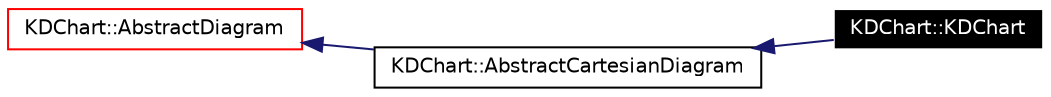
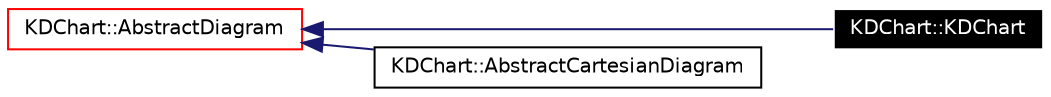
  digraph {
    rankdir=LR
    node [fontname=Helvetica fontsize=10 shape=record]
    edge [color=midnightblue dir=back fontname=Helvetica fontsize=10 labelfontname=Helvetica labelfontsize=10 style=solid]
    n1 [color=white fillcolor=black fontcolor=white height=0.2 label="KDChart::KDChart" style=filled width=0.4]
    n2 [color=black height=0.2 label="KDChart::AbstractCartesianDiagram" width=0.4]
    n3 [color=red height=0.2 label="KDChart::AbstractDiagram" width=0.4]
-   n2 -> n1
+   n3 -> n1
    n3 -> n2
  }
